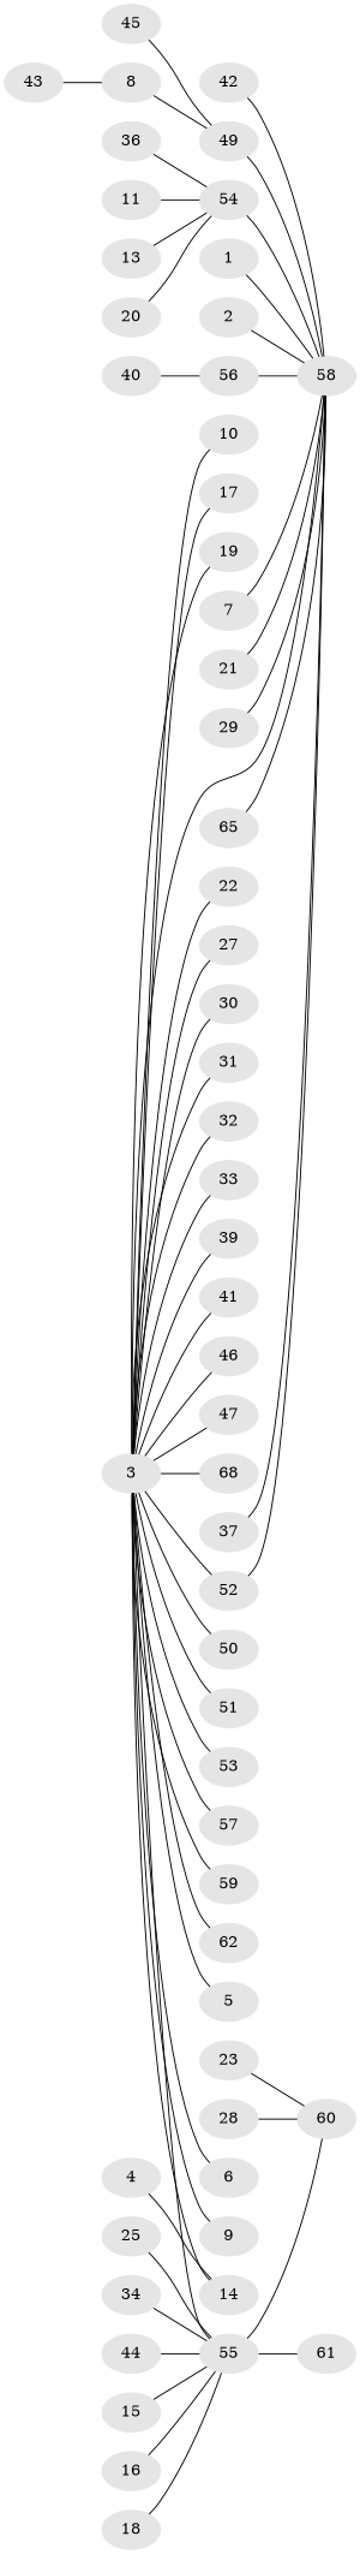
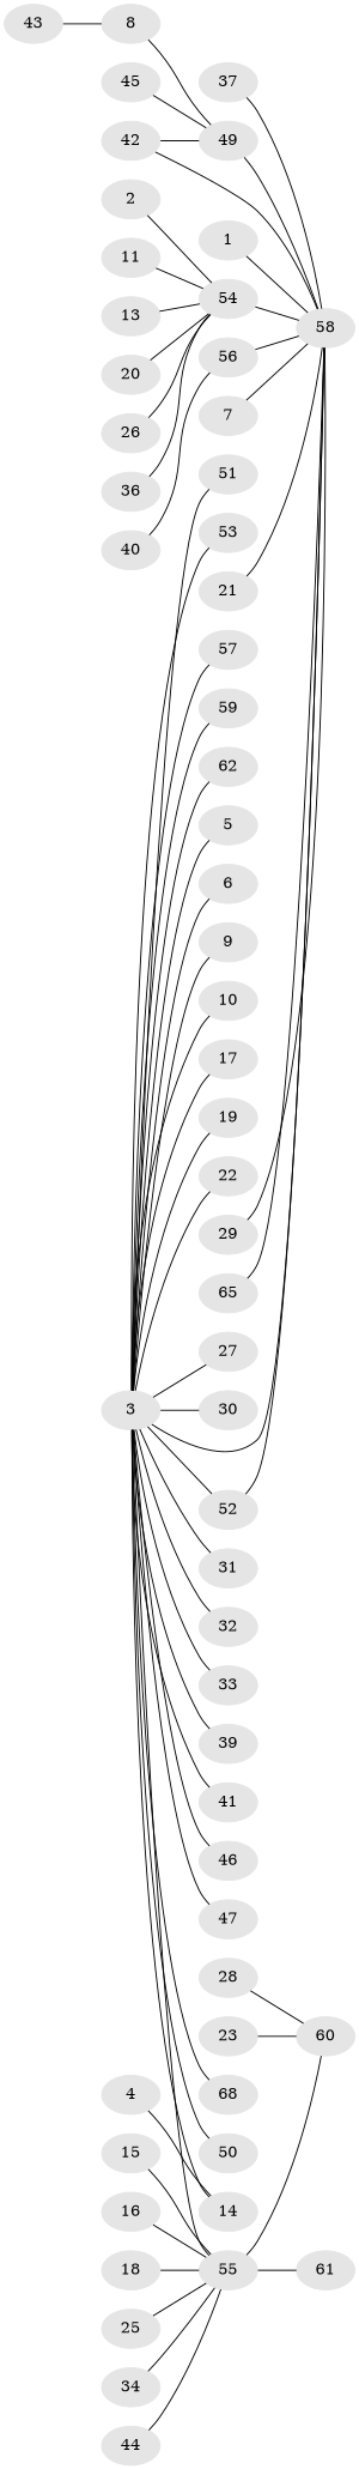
  graph {
    rankdir=LR
    node [color=gray90 style=filled]
    edge [weight=1.0]
    1
    58
    2
    3
    5
    6
    9
    10
    14
    17
    19
    22
    27
    30
    31
    32
    33
    39
    41
    46
    47
    n22 [label=68]
    50
    51
    52
    53
    55
    57
    59
    62
    60
    61
    4
    7
    8
    49
    11
    54
    13
    15
    16
    18
    20
    21
    23
    25
+   26
    28
    29
    34
    n51 [label=65]
    36
    37
    40
    56
    42
    43
    44
    45
    1 -- 58
-   2 -- 58
+   2 -- 54
    3 -- 58
    3 -- 5
    3 -- 6
    3 -- 9
    3 -- 10
    3 -- 14
    3 -- 17
    3 -- 19
    3 -- 22
    3 -- 27
    3 -- 30
    3 -- 31
    3 -- 32
    3 -- 33
    3 -- 39
    3 -- 41
    3 -- 46
    3 -- 47
    3 -- n22
    3 -- 50
    3 -- 51
    3 -- 52 [weight=2.0]
    3 -- 53 [weight=2.0]
    3 -- 55
    3 -- 57
    3 -- 59
    3 -- 62
    52 -- 58
    55 -- 60
    55 -- 61
    4 -- 14
    7 -- 58
    8 -- 49
    49 -- 58 [weight=3.0]
    11 -- 54
    54 -- 58
    13 -- 54
    15 -- 55
    16 -- 55
    18 -- 55
    20 -- 54
    21 -- 58
    23 -- 60
    25 -- 55
+   26 -- 54
    28 -- 60
    29 -- 58
    34 -- 55
    n51 -- 58
    36 -- 54
    37 -- 58
    40 -- 56
    56 -- 58
    42 -- 58
+   42 -- 49
    43 -- 8
    44 -- 55
    45 -- 49
  }
